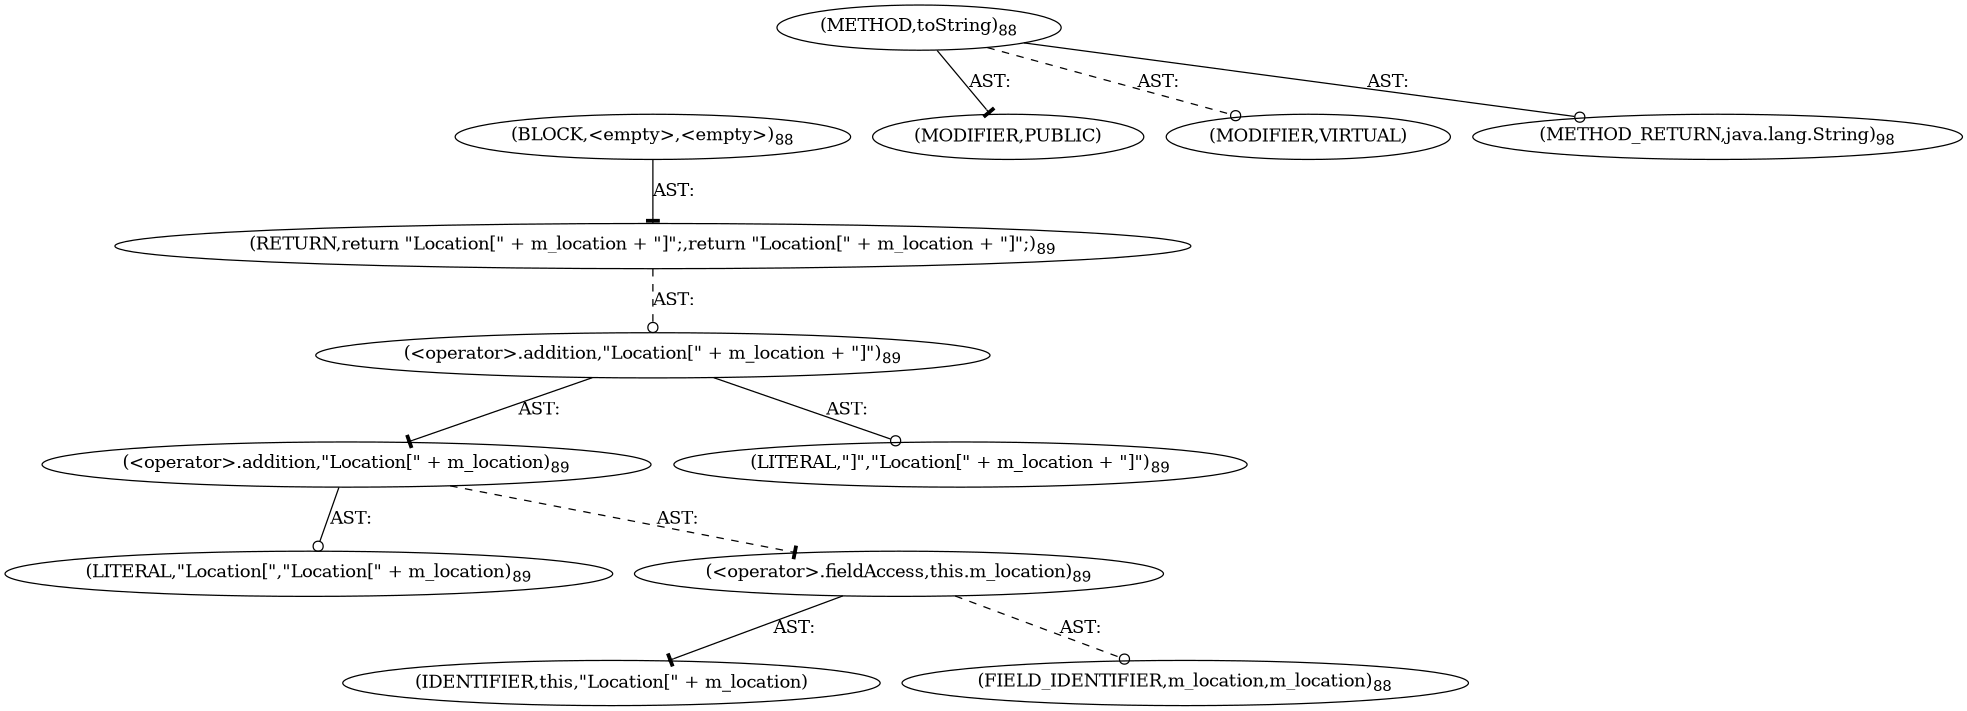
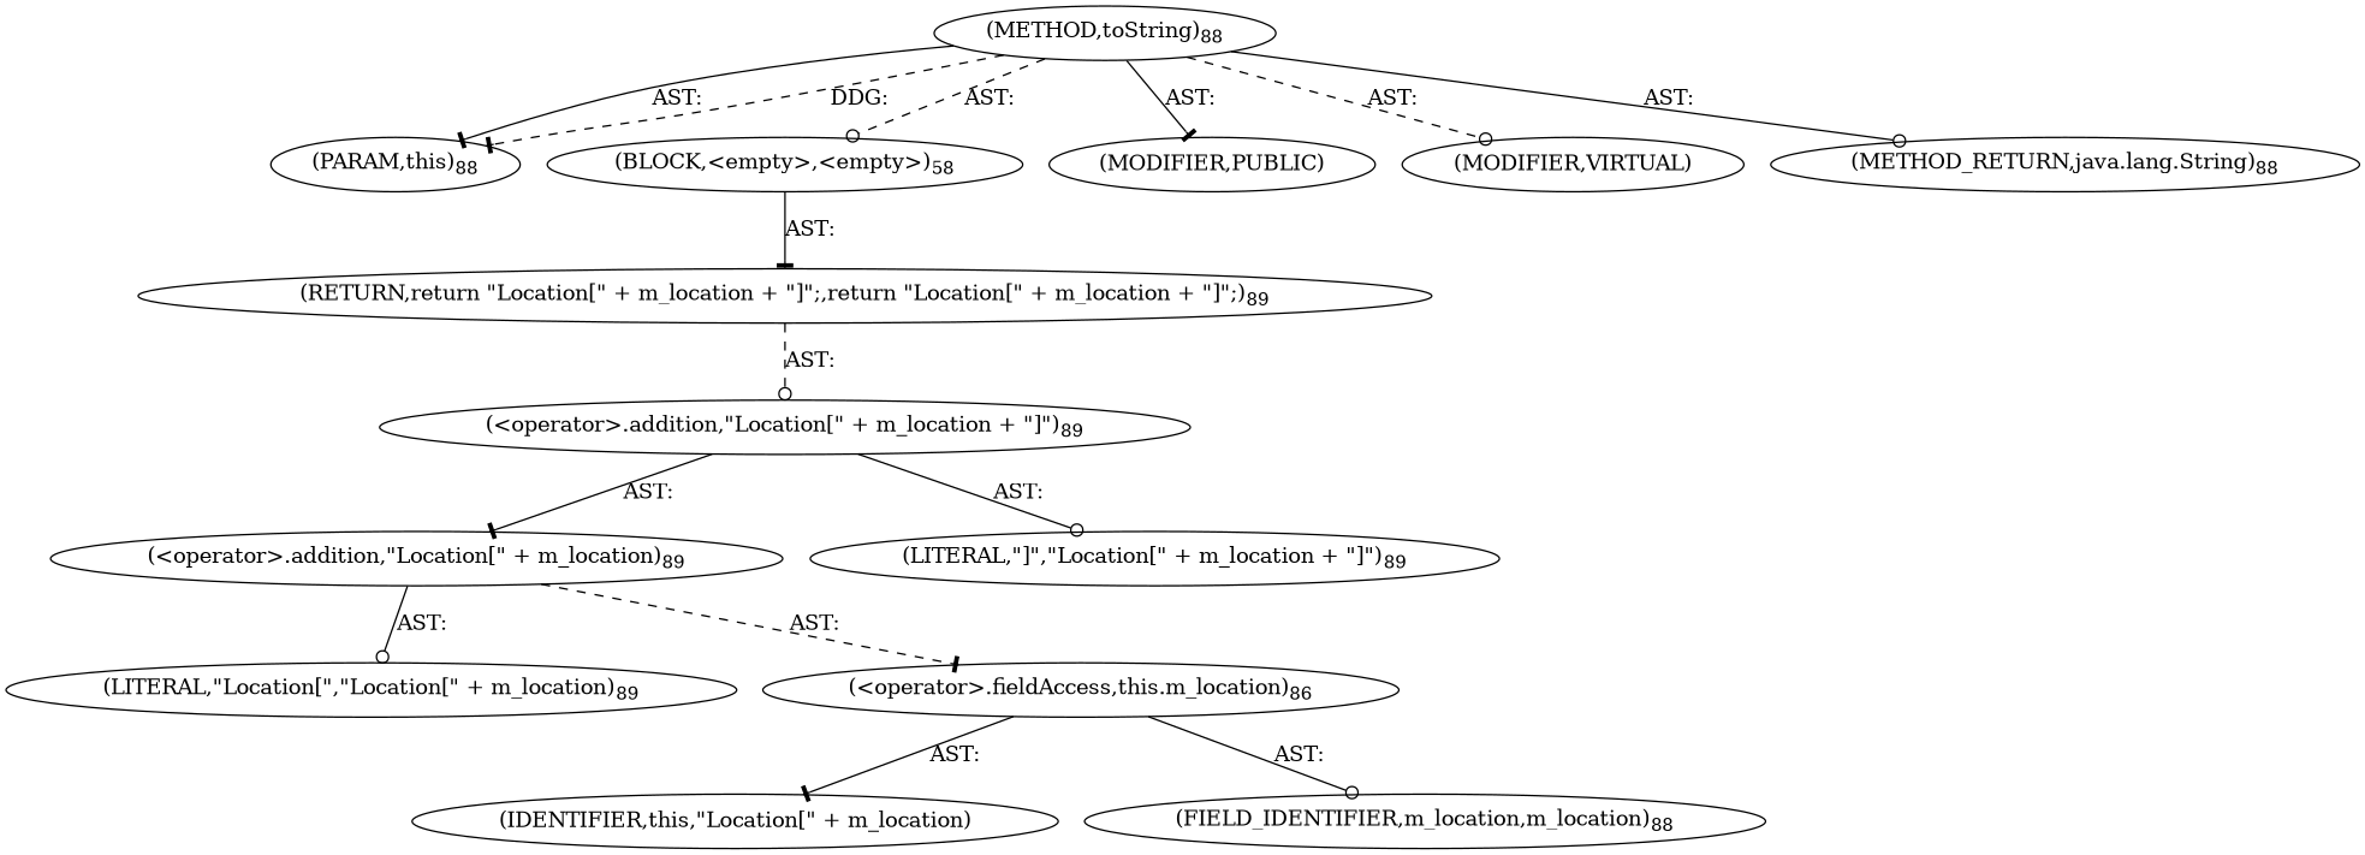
  digraph {
    edge [arrowhead=tee style=solid]
    n1 [label=<(METHOD,toString)<SUB>88</SUB>>]
-   n3 [label=<(BLOCK,&lt;empty&gt;,&lt;empty&gt;)<SUB>88</SUB>>]
+   n2 [label=<(PARAM,this)<SUB>88</SUB>>]
+   n3 [label=<(BLOCK,&lt;empty&gt;,&lt;empty&gt;)<SUB>58</SUB>>]
    n4 [label=<(MODIFIER,PUBLIC)>]
    n5 [label=<(MODIFIER,VIRTUAL)>]
-   n6 [label=<(METHOD_RETURN,java.lang.String)<SUB>98</SUB>>]
+   n6 [label=<(METHOD_RETURN,java.lang.String)<SUB>88</SUB>>]
    n7 [label=<(RETURN,return &quot;Location[&quot; + m_location + &quot;]&quot;;,return &quot;Location[&quot; + m_location + &quot;]&quot;;)<SUB>89</SUB>>]
    n8 [label=<(&lt;operator&gt;.addition,&quot;Location[&quot; + m_location + &quot;]&quot;)<SUB>89</SUB>>]
    n9 [label=<(&lt;operator&gt;.addition,&quot;Location[&quot; + m_location)<SUB>89</SUB>>]
    n10 [label=<(LITERAL,&quot;]&quot;,&quot;Location[&quot; + m_location + &quot;]&quot;)<SUB>89</SUB>>]
    n11 [label=<(LITERAL,&quot;Location[&quot;,&quot;Location[&quot; + m_location)<SUB>89</SUB>>]
-   n12 [label=<(&lt;operator&gt;.fieldAccess,this.m_location)<SUB>89</SUB>>]
+   n12 [label=<(&lt;operator&gt;.fieldAccess,this.m_location)<SUB>86</SUB>>]
    n13 [label=<(IDENTIFIER,this,&quot;Location[&quot; + m_location)>]
    n14 [label=<(FIELD_IDENTIFIER,m_location,m_location)<SUB>88</SUB>>]
+   n1 -> n2 [label="AST: "]
+   n1 -> n2 [label="DDG: " style=dashed]
+   n1 -> n3 [arrowhead=odot label="AST: " style=dashed]
    n1 -> n4 [label="AST: "]
    n1 -> n5 [arrowhead=odot label="AST: " style=dashed]
    n1 -> n6 [arrowhead=odot label="AST: "]
    n3 -> n7 [label="AST: "]
    n7 -> n8 [arrowhead=odot label="AST: " style=dashed]
    n8 -> n9 [label="AST: "]
    n8 -> n10 [arrowhead=odot label="AST: "]
    n9 -> n11 [arrowhead=odot label="AST: "]
    n9 -> n12 [label="AST: " style=dashed]
    n12 -> n13 [label="AST: "]
-   n12 -> n14 [arrowhead=odot label="AST: " style=dashed]
+   n12 -> n14 [arrowhead=odot label="AST: "]
  }
